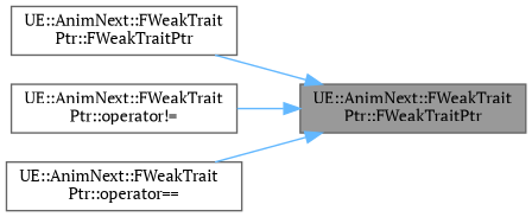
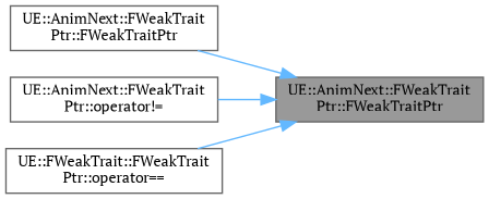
  digraph {
    rankdir=RL
    fontname="PT Serif"
    node [color=grey40 fillcolor=white fontname="PT Serif" fontsize=10 shape=box style=filled]
    edge [color=steelblue1 dir=back fontname="PT Serif" fontsize=10 labelfontname=Helvetica labelfontsize=10 style=solid]
    n1 [color=gray40 fillcolor=grey60 fontcolor=black height=0.2 label="UE::AnimNext::FWeakTrait\lPtr::FWeakTraitPtr" width=0.4]
    n2 [height=0.2 label="UE::AnimNext::FWeakTrait\lPtr::FWeakTraitPtr" width=0.4]
    n3 [height=0.2 label="UE::AnimNext::FWeakTrait\lPtr::operator!=" width=0.4]
-   n4 [height=0.2 label="UE::AnimNext::FWeakTrait\lPtr::operator==" width=0.4]
+   n4 [height=0.2 label="UE::FWeakTrait::FWeakTrait\lPtr::operator==" width=0.4]
    n1 -> n2
    n1 -> n3
    n1 -> n4
  }
